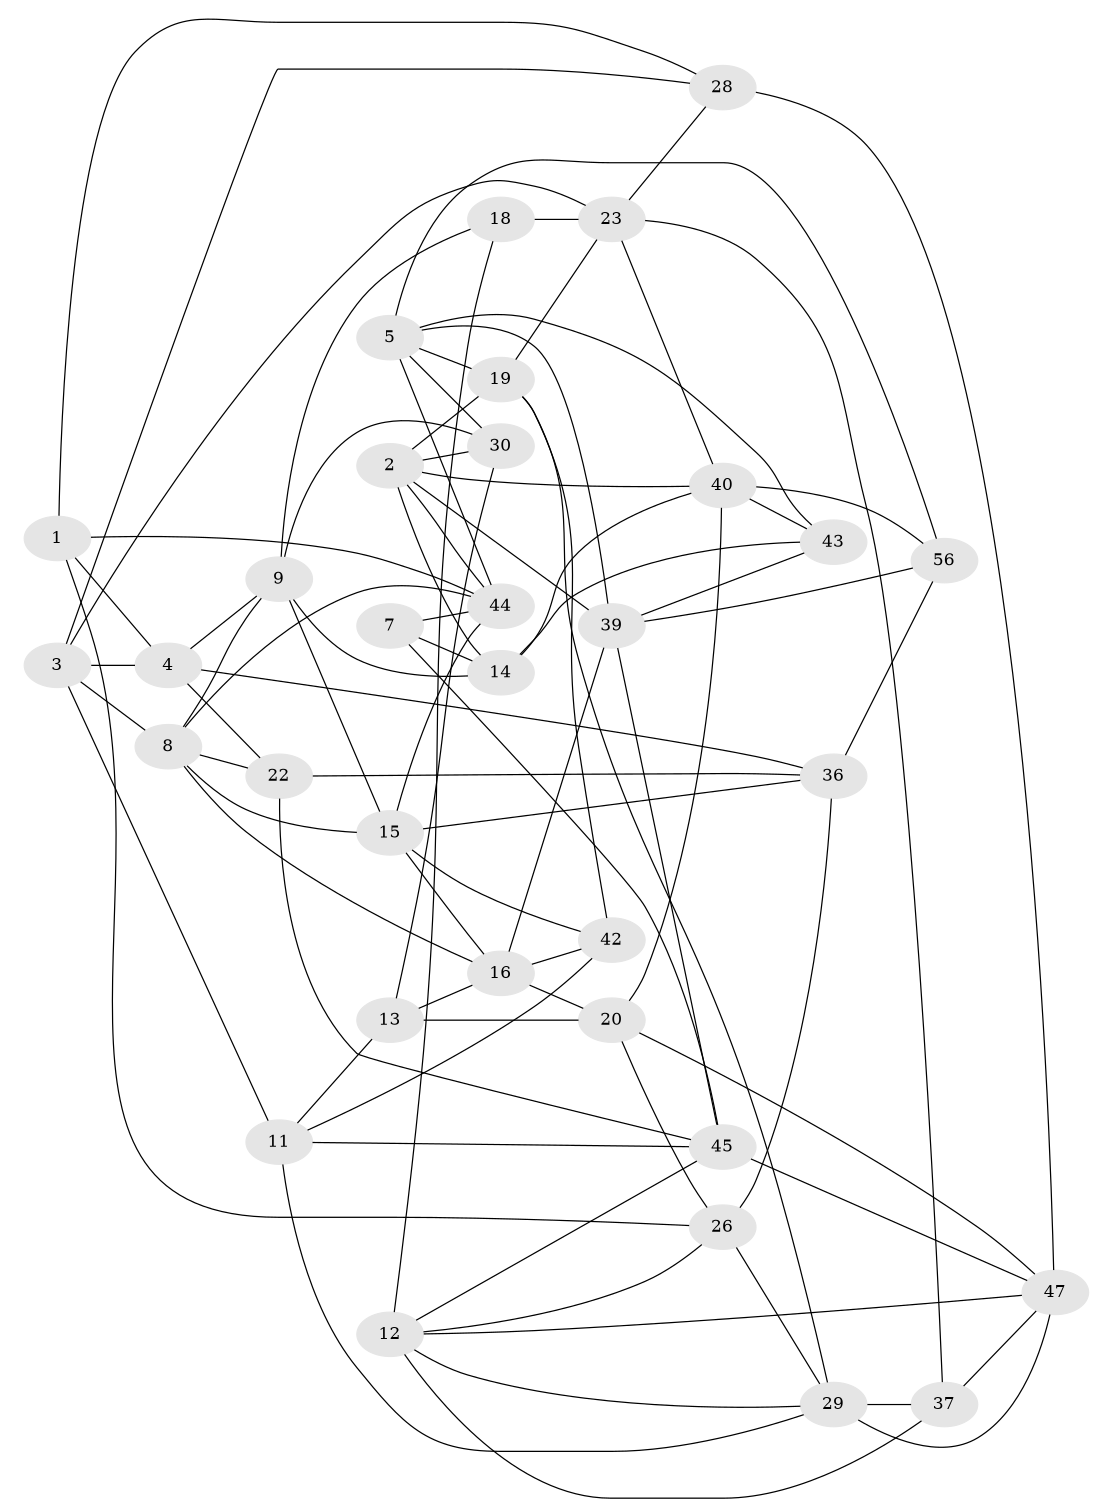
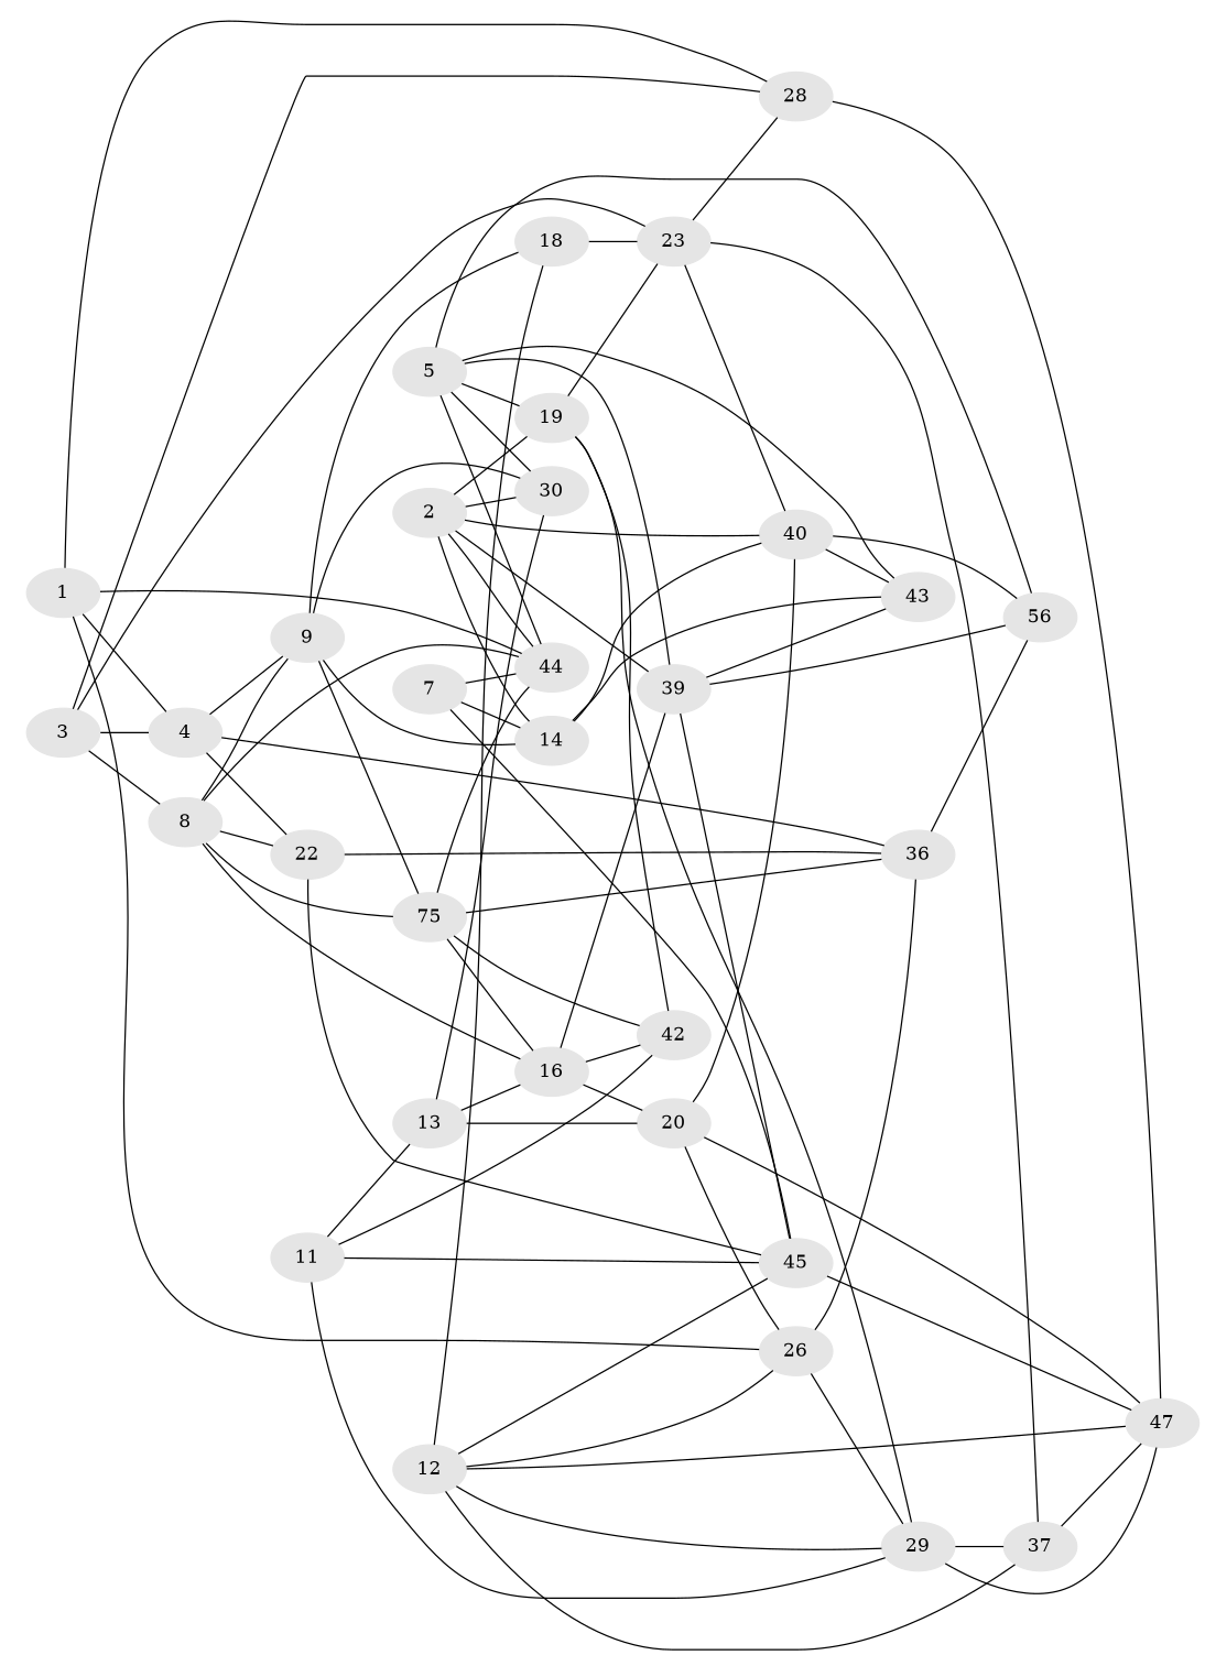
  graph {
    rankdir=LR
    node [color=gray90 style=filled]
    4 [super="+25"]
    9 [super="+14"]
    22
    36 [super="+50"]
    1
    26 [super="+34"]
    28
    44 [super="+52"]
    29 [super="+57"]
    47 [super="+49"]
    2 [super="+27"]
    19 [super="+32"]
    n13 [label=14 super="+39"]
    30
    n15 [label=39 super="+41"]
    40 [super="+46"]
    23 [super="+58"]
    42
    43
    56
    45 [super="+53"]
    3 [super="+54"]
    8 [super="+10"]
    11 [super="+48"]
-   15 [super="+51"]
+   15 [super="+51" label=75]
    16 [super="+33"]
    13 [super="+38"]
    37
    18
    5 [super="+55"]
    7 [super="+17"]
    20 [super="+21"]
    12 [super="+31"]
    4 -- 9
    4 -- 22
    4 -- 36
    9 -- n13
    9 -- 30
    9 -- 15
    9 -- 18
    22 -- 36
    22 -- 45
    36 -- 56
    1 -- 4
    1 -- 26
    1 -- 28
    1 -- 44
    26 -- 36 [weight=2]
    26 -- 29
    28 -- 47
    29 -- 47
    29 -- 37
    2 -- 44
    2 -- 19
    2 -- n13
    2 -- 30
    2 -- n15
    2 -- 40
    19 -- 29
    19 -- 23
    19 -- 42
    n13 -- 40
    n13 -- 43
    n15 -- 43
    n15 -- 56
    n15 -- 45
    40 -- 43
    40 -- 56
    23 -- 28
    23 -- 40
    23 -- 37
    45 -- 47
    3 -- 4
    3 -- 28
    3 -- 23
    3 -- 8
-   3 -- 11
    8 -- 9
    8 -- 22
    8 -- 44
    8 -- 15
    8 -- 16
    11 -- 29
    11 -- 42
    11 -- 45
    11 -- 13 [weight=2]
    15 -- 36
    15 -- 44
    15 -- 42
    15 -- 16
    16 -- n15
    16 -- 42
    16 -- 20
    13 -- 30
    13 -- 16
    13 -- 20 [weight=2]
    37 -- 47
    18 -- 23
    5 -- 44
    5 -- 19
    5 -- 30
    5 -- n15
    5 -- 43
    5 -- 56
    7 -- 44
    7 -- n13 [weight=2]
    7 -- 45
    20 -- 26
    20 -- 47
    20 -- 40
    12 -- 26
    12 -- 29
    12 -- 47
    12 -- 45
    12 -- 37
    12 -- 18
  }
